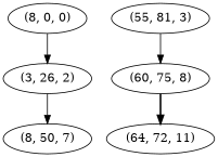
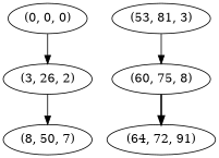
  digraph {
    edge [style=solid]
-   "(0, 0, 0)" [label="(8, 0, 0)"]
+   "(0, 0, 0)"
    "(3, 26, 2)"
    n3 [label="(8, 50, 7)"]
-   "(55, 81, 3)"
+   "(55, 81, 3)" [label="(53, 81, 3)"]
    "(60, 75, 8)"
-   "(64, 72, 11)"
+   "(64, 72, 11)" [label="(64, 72, 91)"]
    "(0, 0, 0)" -> "(3, 26, 2)"
    "(3, 26, 2)" -> n3
    "(55, 81, 3)" -> "(60, 75, 8)"
    "(60, 75, 8)" -> "(64, 72, 11)" [style=bold]
  }
